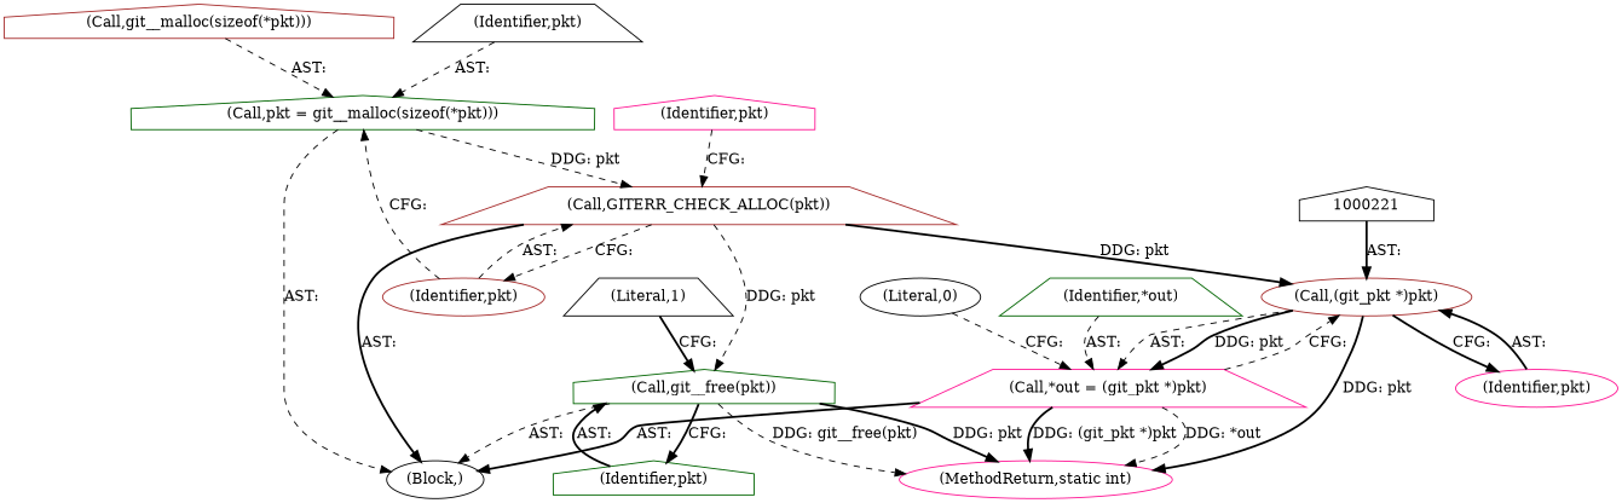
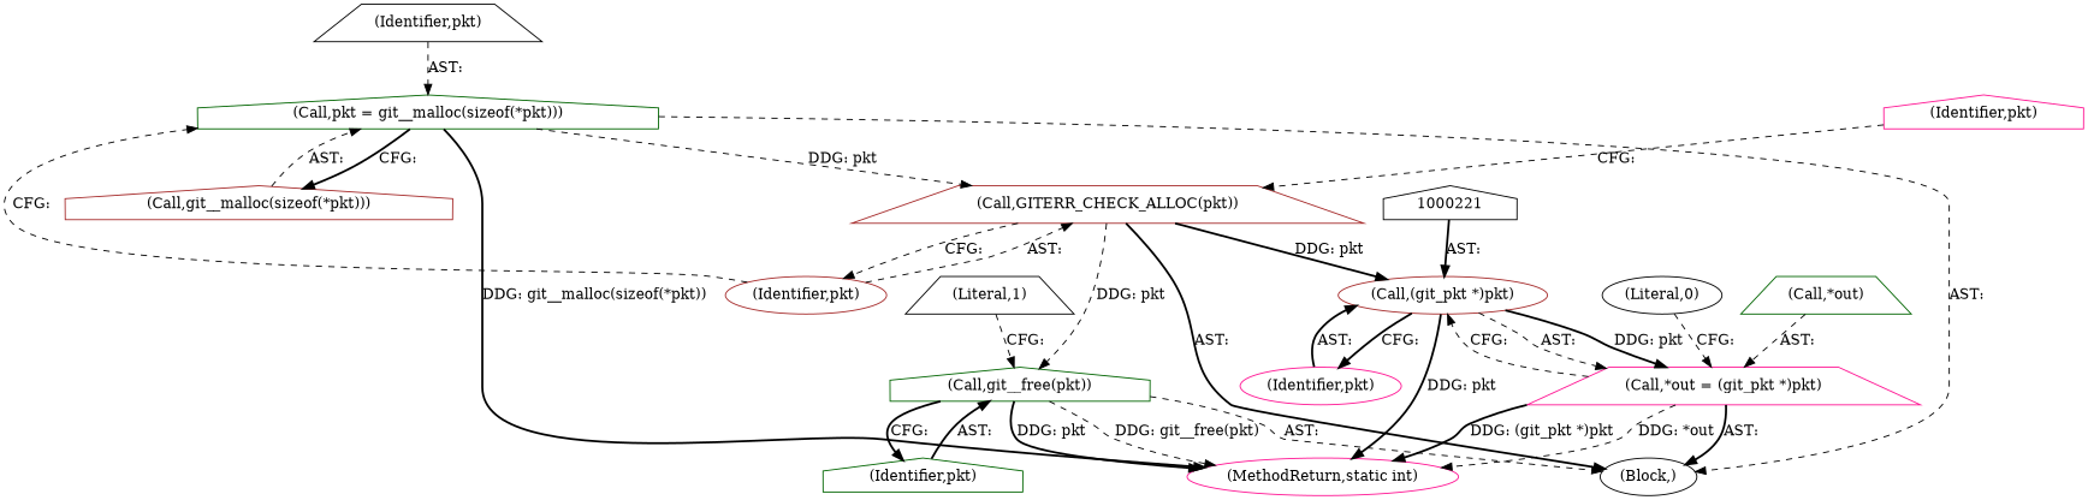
  digraph {
    fontname="DejaVu Serif"
    node [color=black fontname="DejaVu Serif" shape=house]
    edge [fontname="DejaVu Serif" style=dashed]
    n1 [color=darkgreen label="(Call,pkt = git__malloc(sizeof(*pkt)))"]
    n2 [color=brown label="(Call,GITERR_CHECK_ALLOC(pkt))" shape=trapezium]
    n3 [color=brown label="(Call,git__malloc(sizeof(*pkt)))"]
    n4 [label="(Block,)" shape=ellipse]
    n5 [color=deeppink label="(MethodReturn,static int)" shape=ellipse]
    n6 [color=brown label="(Call,(git_pkt *)pkt)" shape=ellipse]
    n7 [color=darkgreen label="(Call,git__free(pkt))"]
    n8 [color=brown label="(Identifier,pkt)" shape=ellipse]
    n9 [color=deeppink label="(Call,*out = (git_pkt *)pkt)" shape=trapezium]
    n10 [color=deeppink label="(Identifier,pkt)" shape=ellipse]
    n11 [color=darkgreen label="(Identifier,pkt)"]
    n12 [color=deeppink label="(Identifier,pkt)"]
    n13 [label="(Literal,1)" shape=trapezium]
    n14 [label="(Literal,0)" shape=ellipse]
-   n15 [color=darkgreen label="(Identifier,*out)" shape=trapezium]
+   n15 [color=darkgreen label="(Call,*out)" shape=trapezium]
    n16 [label="(Identifier,pkt)" shape=trapezium]
    1000221
    n1 -> n2 [label="DDG: pkt"]
+   n1 -> n3 [label="CFG: " style=bold]
    n1 -> n4 [label="AST: "]
+   n1 -> n5 [label="DDG: git__malloc(sizeof(*pkt))" style=bold]
    n2 -> n4 [label="AST: " style=bold]
    n2 -> n6 [label="DDG: pkt" style=bold]
    n2 -> n7 [label="DDG: pkt"]
    n2 -> n8 [label="CFG: "]
    n3 -> n1 [label="AST: "]
    n6 -> n5 [label="DDG: pkt" style=bold]
    n6 -> n9 [label="AST: "]
    n6 -> n9 [label="DDG: pkt" style=bold]
    n6 -> n10 [label="CFG: " style=bold]
    n7 -> n4 [label="AST: "]
    n7 -> n5 [label="DDG: git__free(pkt)"]
    n7 -> n5 [label="DDG: pkt" style=bold]
    n7 -> n11 [label="CFG: " style=bold]
    n8 -> n1 [label="CFG: "]
    n8 -> n2 [label="AST: "]
    n9 -> n4 [label="AST: " style=bold]
    n9 -> n5 [label="DDG: *out"]
    n9 -> n5 [label="DDG: (git_pkt *)pkt" style=bold]
    n9 -> n6 [label="CFG: "]
    n10 -> n6 [label="AST: " style=bold]
    n11 -> n7 [label="AST: " style=bold]
    n12 -> n2 [label="CFG: "]
-   n13 -> n7 [label="CFG: " style=bold]
+   n13 -> n7 [label="CFG: "]
    n14 -> n9 [label="CFG: "]
    n15 -> n9 [label="AST: "]
    n16 -> n1 [label="AST: "]
    1000221 -> n6 [label="AST: " style=bold]
  }
